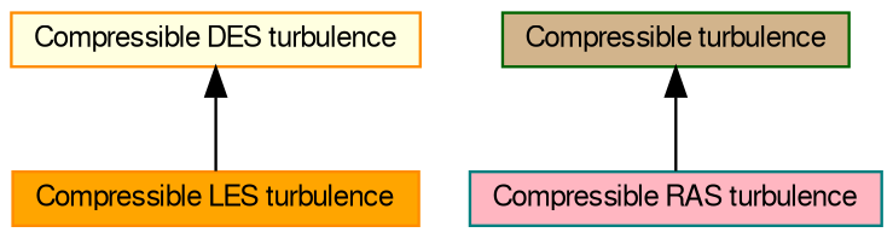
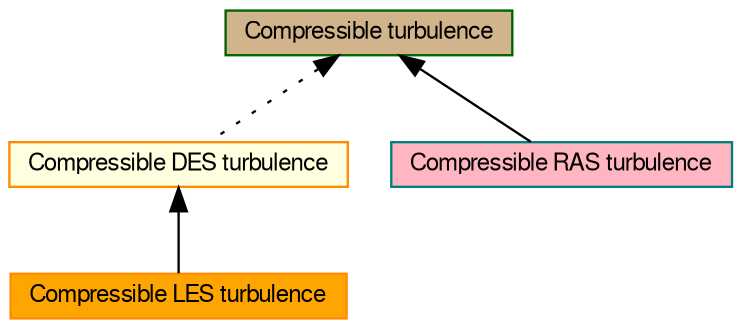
  digraph {
    rankdir=TB
    node [color=darkorange fontname=FreeSans fontsize=10 shape=record style=filled]
    edge [dir=back fontname=FreeSans fontsize=10 labelfontname=FreeSans labelfontsize=10 shape=plaintext style=solid]
    n1 [fillcolor=orange height=0.2 label="Compressible LES turbulence" width=0.4]
    n2 [color=darkgreen fillcolor=tan fontcolor=black height=0.2 label="Compressible turbulence" width=0.4]
    n3 [fillcolor=lightyellow height=0.2 label="Compressible DES turbulence" width=0.4]
    n4 [color=teal fillcolor=lightpink height=0.2 label="Compressible RAS turbulence" width=0.4]
+   n2 -> n3 [style=dotted]
    n2 -> n4
    n3 -> n1
  }
